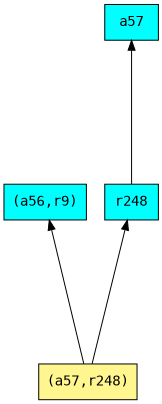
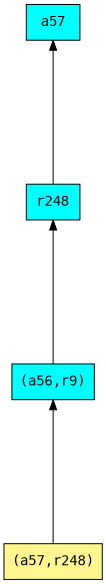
  digraph {
    fontname="DejaVu Sans Mono"
    rankdir=BT
    ranksep=2.0
    node [fillcolor=cyan fontname="DejaVu Sans Mono" shape=record style=filled]
    edge [fontname="DejaVu Sans Mono"]
    n1 [label="{a57}"]
    n2 [fillcolor=khaki1 label="{(a57,r248)}"]
    n3 [label="{(a56,r9)}"]
    n4 [label="{r248}"]
    n2 -> n3
-   n2 -> n4
+   n3 -> n4
    n4 -> n1
  }
